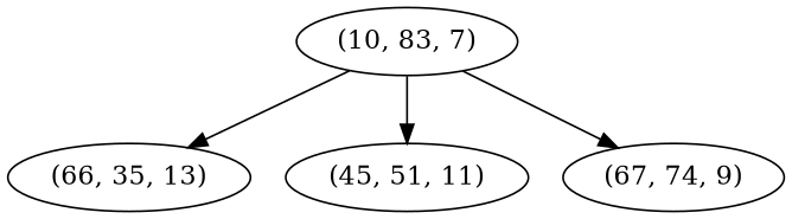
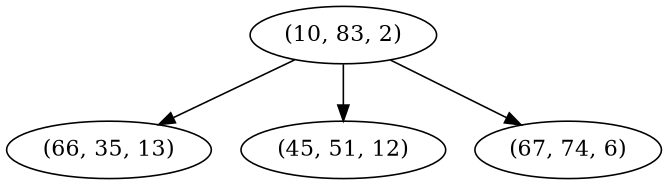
  digraph {
    n1 [label="(66, 35, 13)"]
-   "(10, 83, 7)"
-   "(45, 51, 11)"
-   "(67, 74, 9)"
+   "(10, 83, 7)" [label="(10, 83, 2)"]
+   "(45, 51, 11)" [label="(45, 51, 12)"]
+   "(67, 74, 9)" [label="(67, 74, 6)"]
    "(10, 83, 7)" -> n1
    "(10, 83, 7)" -> "(45, 51, 11)"
    "(10, 83, 7)" -> "(67, 74, 9)"
  }
